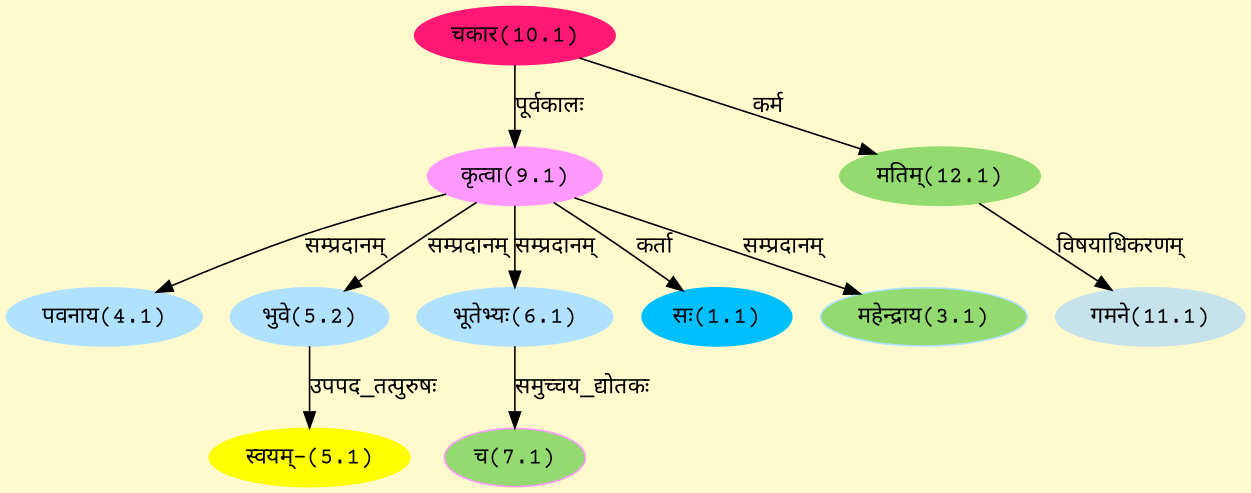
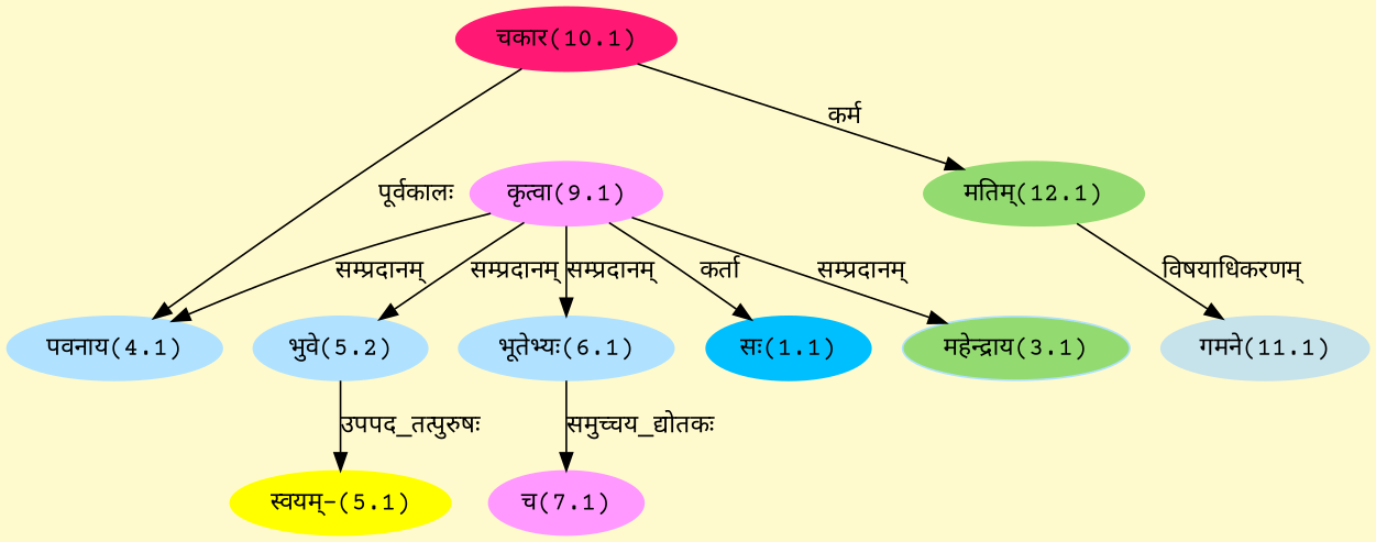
  digraph {
    bgcolor=lemonchiffon1
    compound=true
    fontname="Courier Prime"
    rankdir=BT
    node [color="#B0E2FF" fontname="Courier Prime" style=filled]
    edge [dir=back fontname="Courier Prime"]
    n1 [color="#00BFFF" label="सः(1.1)"]
    n2 [color="#FF99FF" label="कृत्वा(9.1)"]
    n3 [color="#FF1975" label="चकार(10.1)"]
    n4 [fillcolor="#93DB70" label="महेन्द्राय(3.1)"]
    n5 [label="पवनाय(4.1)"]
    n6 [color="#FFFF00" label="स्वयम्-(5.1)"]
    n7 [label="भुवे(5.2)"]
    n8 [label="भूतेभ्यः(6.1)"]
-   n9 [color="#FF99FF" label="च(7.1)" fillcolor="#93DB70"]
+   n9 [color="#FF99FF" label="च(7.1)"]
    n10 [color="#C6E2EB" label="गमने(11.1)"]
    n11 [color="#93DB70" label="मतिम्(12.1)"]
    n1 -> n2 [label="कर्ता"]
-   n2 -> n3 [label="पूर्वकालः"]
+   n5 -> n3 [label="पूर्वकालः"]
    n4 -> n2 [label="सम्प्रदानम्"]
    n5 -> n2 [label="सम्प्रदानम्"]
    n6 -> n7 [label="उपपद_तत्पुरुषः"]
    n7 -> n2 [label="सम्प्रदानम्"]
    n8 -> n2 [label="सम्प्रदानम्"]
    n9 -> n8 [label="समुच्चय_द्योतकः"]
    n10 -> n11 [label="विषयाधिकरणम्"]
    n11 -> n3 [label="कर्म"]
  }
